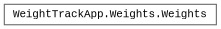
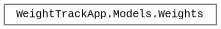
  digraph {
    rankdir=TB
    fontname="Liberation Mono"
-   n1 [color=grey40 fillcolor=white fontname="Liberation Mono" fontsize=10 height=0.2 label="WeightTrackApp.Weights.Weights" shape=box style=filled width=0.4]
+   n1 [color=grey40 fillcolor=white fontname="Liberation Mono" fontsize=10 height=0.2 label="WeightTrackApp.Models.Weights" shape=box style=filled width=0.4]
  }
